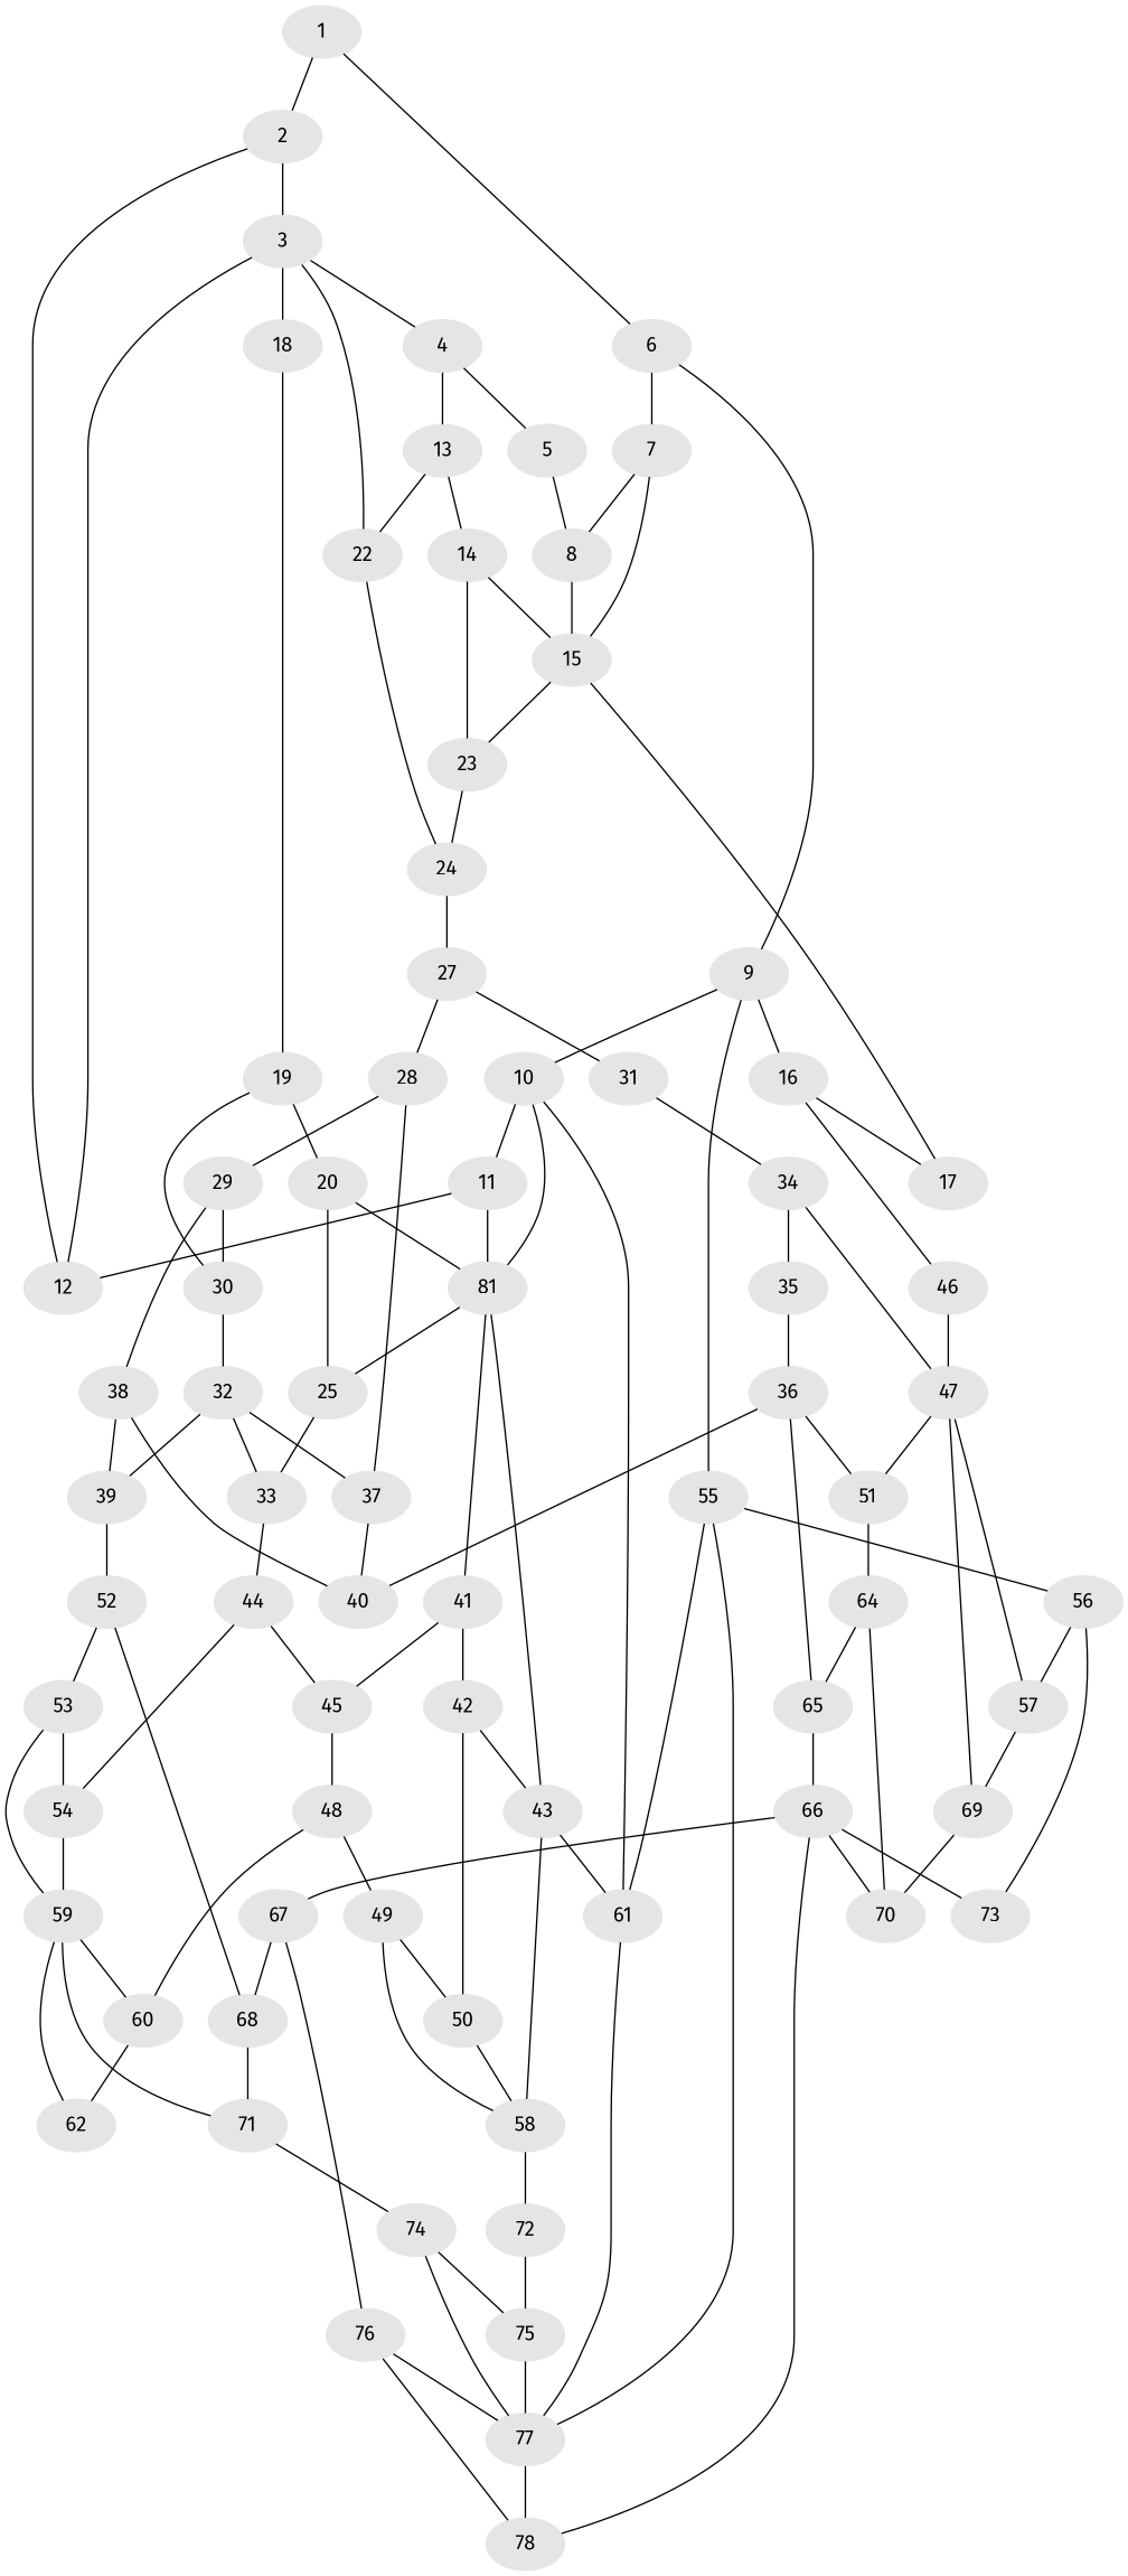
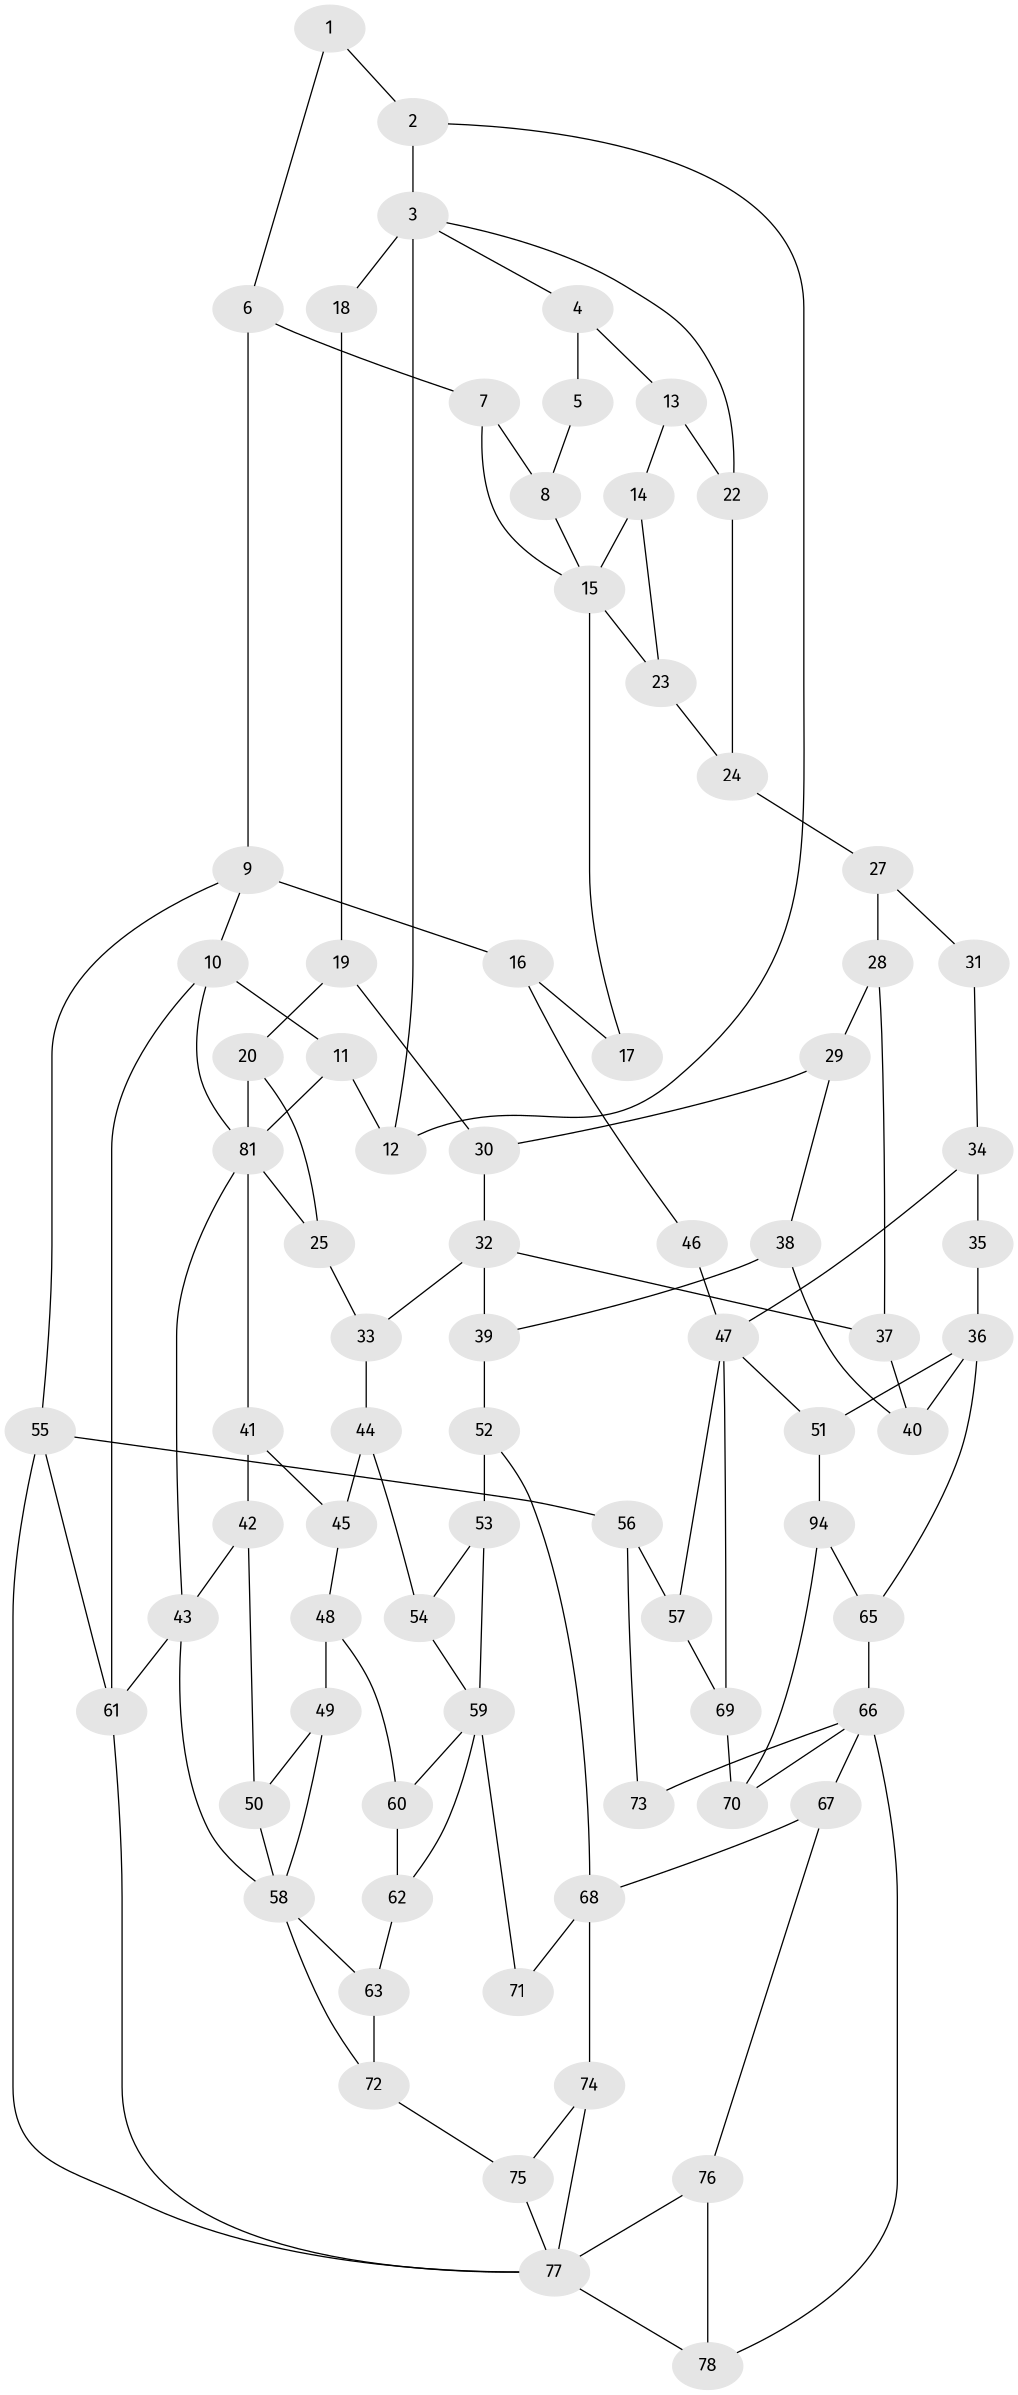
  graph {
    fontname="Fira Sans"
    node [color=gray90 fontname="Fira Sans" style=filled]
    edge [fontname="Fira Sans" weight=1.0]
    1
    2
    6
    3
    12
    7
    9
    4
    18
    22
    5
    13
    19
    24
    8
    14
    15
    10
    16
    55
    23
    17
    11
    n24 [label=81]
    61
    46
    56
    77
    25
    41
    43
    47
    20
    30
    32
    33
    42
    45
    58
    27
    31
    28
    44
    34
    29
    37
    38
    40
    39
    35
    52
    54
    36
    51
    57
    69
    65
-   64
+   64 [label=94]
    66
    53
    68
    50
    48
+   63
    72
    59
    49
    60
    70
    62
    71
    73
    78
    75
    74
    67
    76
    1 -- 2
    1 -- 6
    2 -- 3
    2 -- 12
    6 -- 7
    6 -- 9
    3 -- 12
    3 -- 4
    3 -- 18 [weight=2.0]
    3 -- 22
    7 -- 8
    7 -- 15
    9 -- 10
    9 -- 16
    9 -- 55
    4 -- 5
    4 -- 13
    18 -- 19
    22 -- 24
    5 -- 8
    13 -- 22
    13 -- 14
    19 -- 20
    19 -- 30
    24 -- 27
    8 -- 15
    14 -- 15
    14 -- 23
    15 -- 23
    15 -- 17
    10 -- 11
    10 -- n24
    10 -- 61
    16 -- 17
    16 -- 46
    55 -- 61
    55 -- 56
    55 -- 77
    23 -- 24
    11 -- 12
    11 -- n24
    n24 -- 25
    n24 -- 41
    n24 -- 43
    61 -- 77
    46 -- 47 [weight=2.0]
    56 -- 57
    56 -- 73
    77 -- 78
    25 -- 33
    41 -- 42
    41 -- 45
    43 -- 61
    43 -- 58 [weight=2.0]
    47 -- 51
    47 -- 57
    47 -- 69
    20 -- n24
    20 -- 25
    30 -- 32
    32 -- 33
    32 -- 37
    32 -- 39
    33 -- 44
    42 -- 43
    42 -- 50
    45 -- 48
+   58 -- 63
    58 -- 72
    27 -- 31
    27 -- 28
    31 -- 34
    28 -- 29
    28 -- 37
    44 -- 45
    44 -- 54
    34 -- 47
    34 -- 35
    29 -- 30
    29 -- 38
    37 -- 40
    38 -- 40
    38 -- 39
    39 -- 52
    35 -- 36 [weight=2.0]
    52 -- 53
    52 -- 68
    54 -- 59
    36 -- 40
    36 -- 51
    36 -- 65
    51 -- 64
    57 -- 69
    69 -- 70
    65 -- 66
    64 -- 65
    64 -- 70
    66 -- 70
    66 -- 73 [weight=2.0]
    66 -- 78
    66 -- 67
    53 -- 54
    53 -- 59
    68 -- 71
    50 -- 58
    48 -- 49
    48 -- 60
+   63 -- 72
    72 -- 75
    59 -- 60
    59 -- 62
    59 -- 71 [weight=2.0]
    49 -- 58
    49 -- 50
    60 -- 62
-   71 -- 74 [weight=2.0]
+   62 -- 63
+   68 -- 74 [weight=2.0]
    75 -- 77
    74 -- 77
    74 -- 75
    67 -- 68
    67 -- 76
    76 -- 77
    76 -- 78
  }
